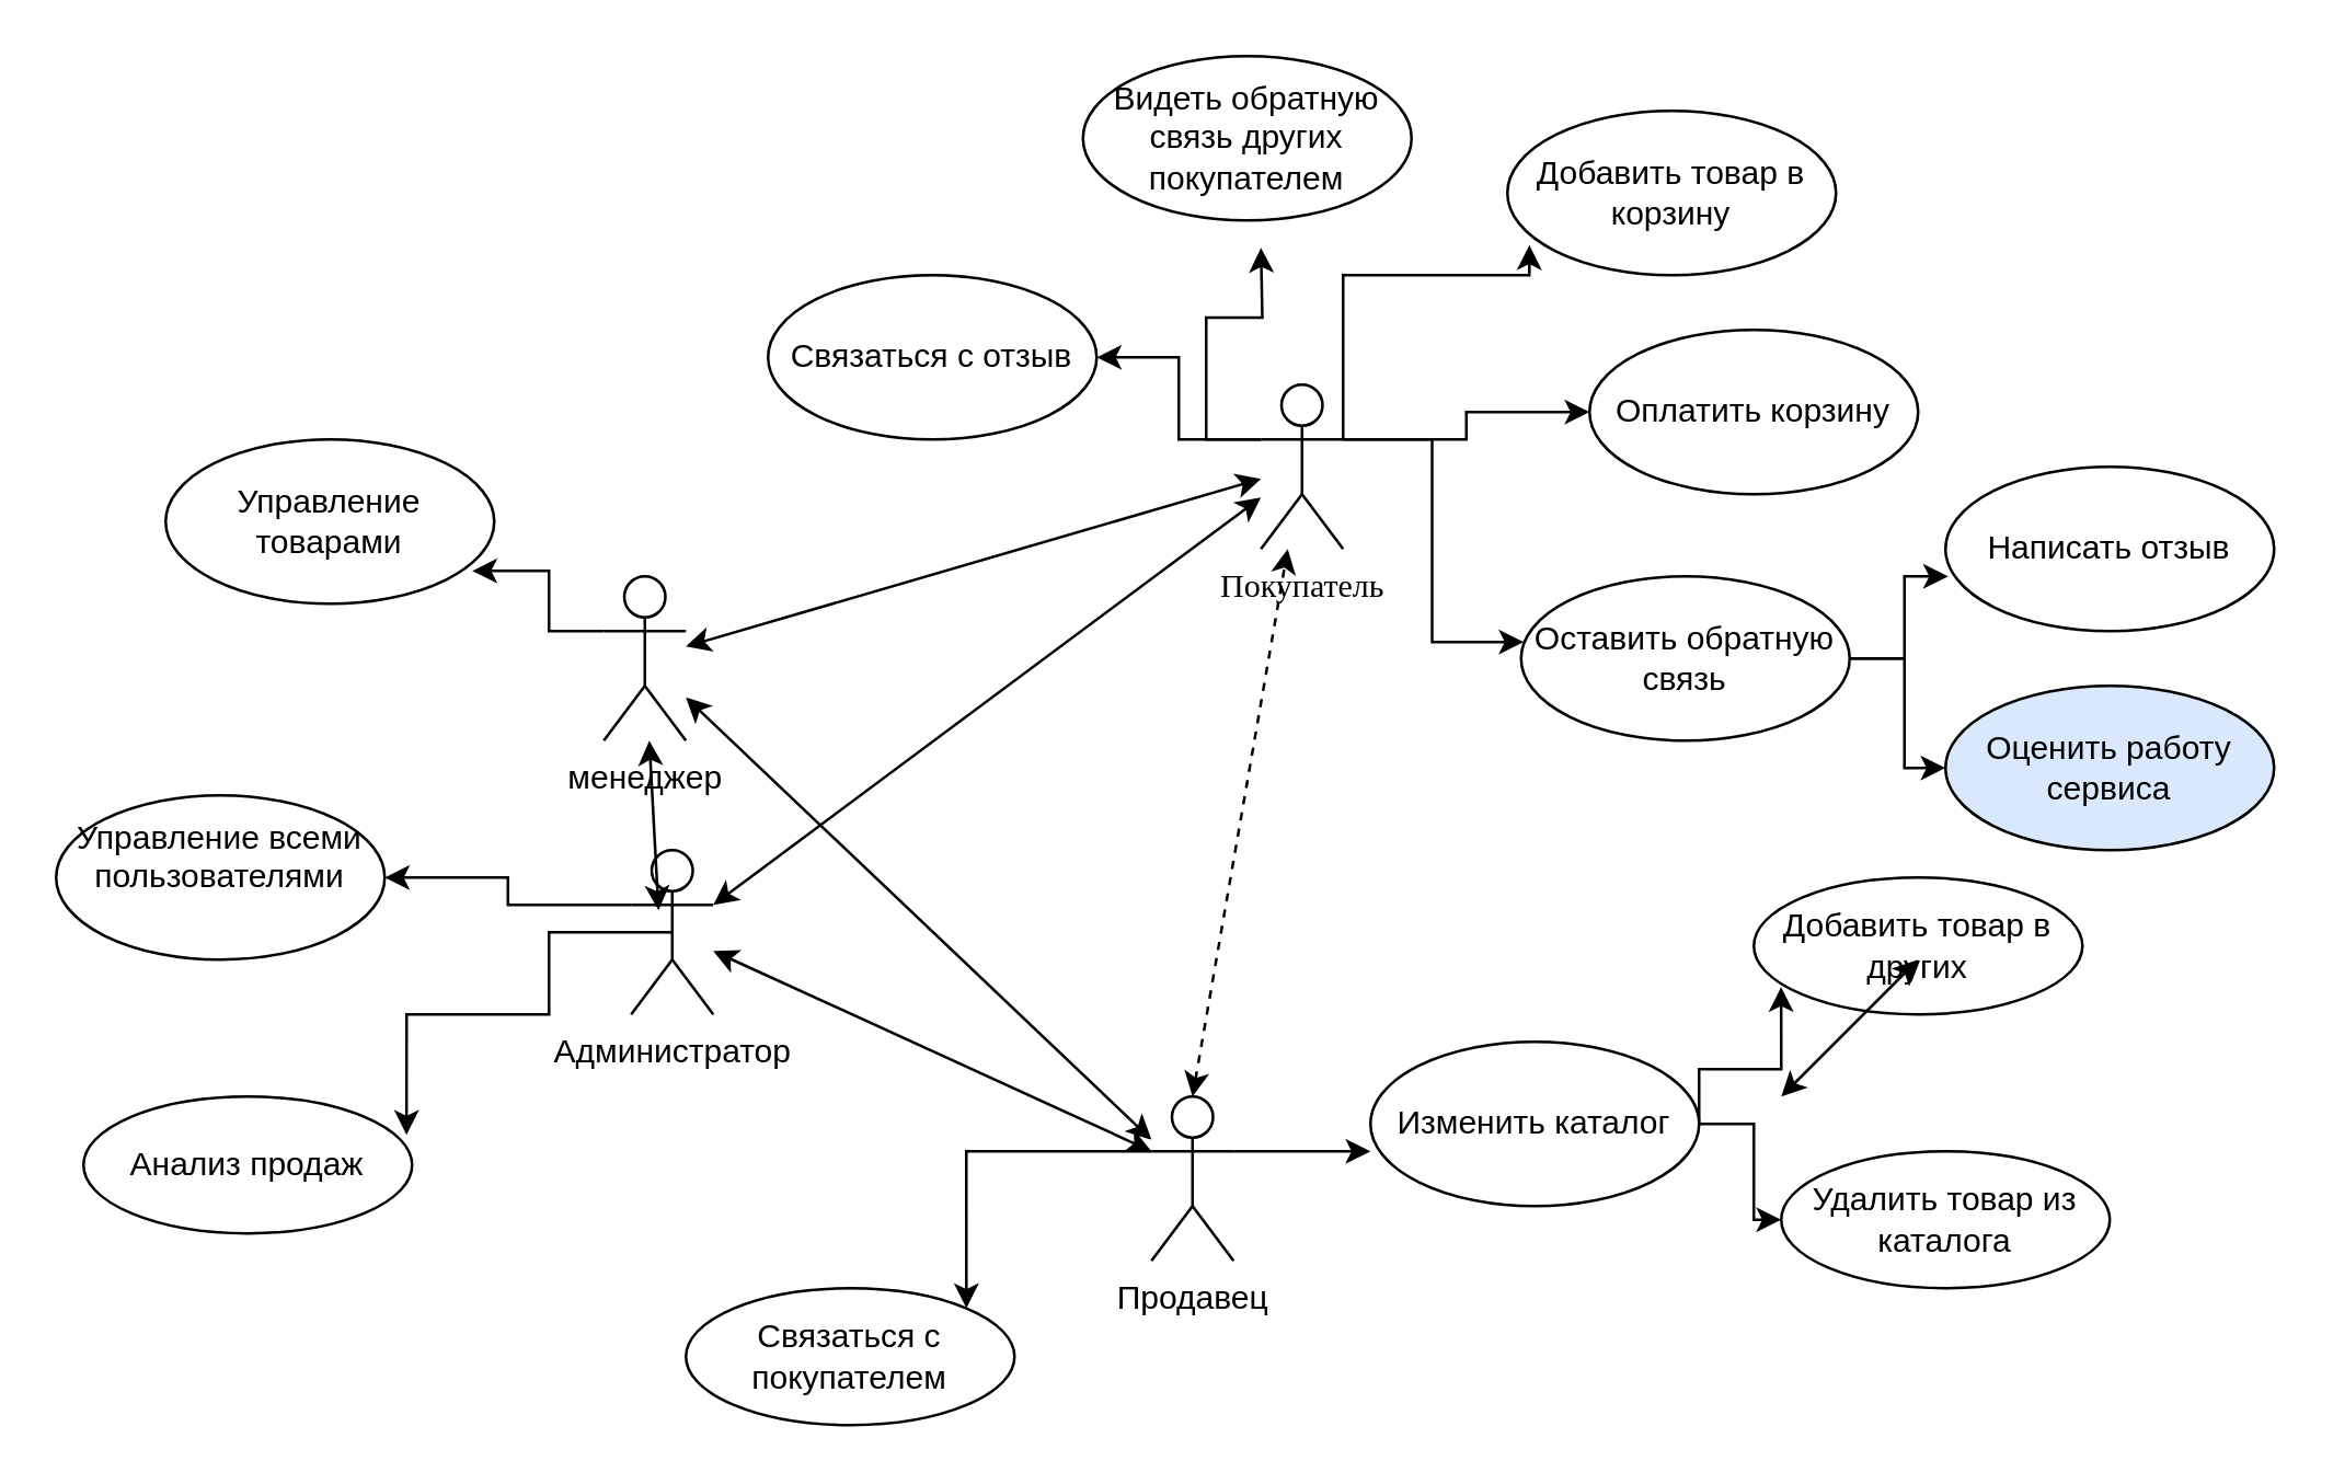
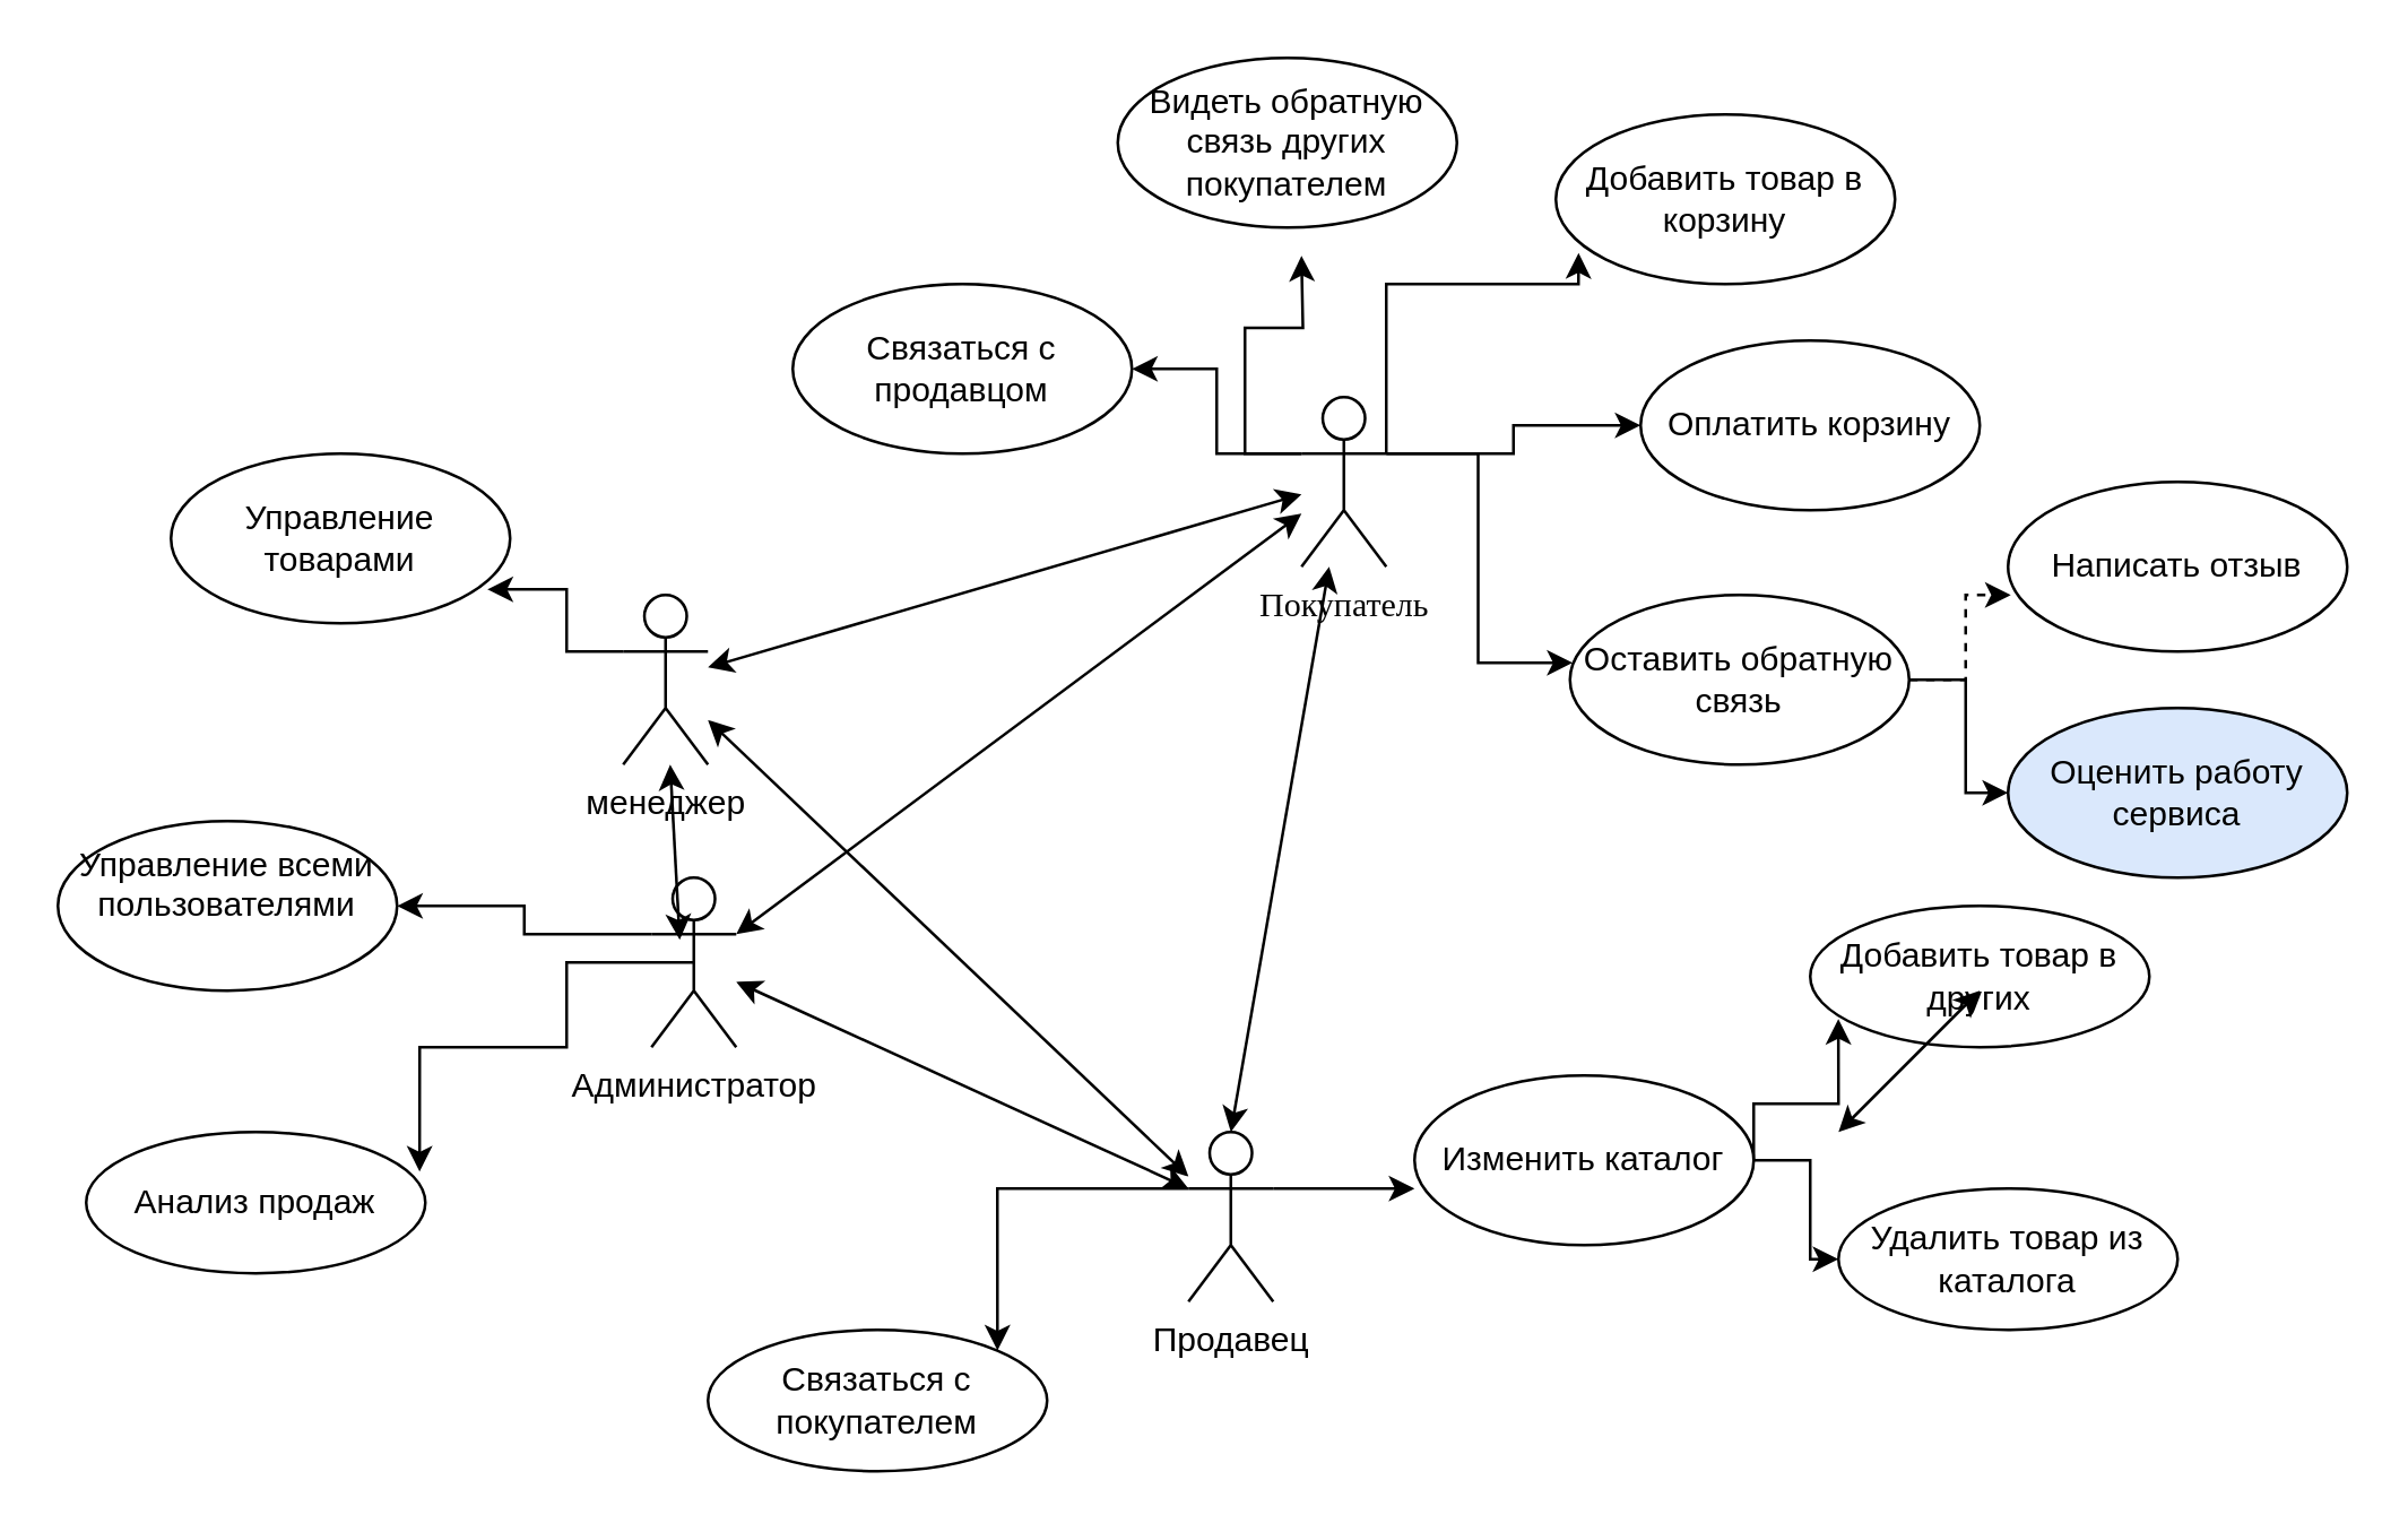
  <mxCell id="0" />
  <mxCell id="1" parent="0" />
  <mxCell id="2" style="edgeStyle=orthogonalEdgeStyle;rounded=0;orthogonalLoop=1;jettySize=auto;html=1;exitX=0;exitY=0.333;exitDx=0;exitDy=0;exitPerimeter=0;" edge="1" parent="1" source="5" target="6"><mxGeometry relative="1" as="geometry" /></mxCell>
  <mxCell id="3" style="edgeStyle=orthogonalEdgeStyle;rounded=0;orthogonalLoop=1;jettySize=auto;html=1;exitX=0;exitY=0.333;exitDx=0;exitDy=0;exitPerimeter=0;" edge="1" parent="1" source="5"><mxGeometry relative="1" as="geometry"><mxPoint x="460" y="90" as="targetPoint" /></mxGeometry></mxCell>
  <mxCell id="4" style="edgeStyle=orthogonalEdgeStyle;rounded=0;orthogonalLoop=1;jettySize=auto;html=1;exitX=1;exitY=0.333;exitDx=0;exitDy=0;exitPerimeter=0;" edge="1" parent="1" source="5" target="9"><mxGeometry relative="1" as="geometry" /></mxCell>
  <mxCell id="5" value="&lt;div&gt;Покупатель&lt;/div&gt;" style="shape=umlActor;verticalLabelPosition=bottom;verticalAlign=top;html=1;outlineConnect=0;fontFamily=Verdana;" vertex="1" parent="1"><mxGeometry x="460" y="140" width="30" height="60" as="geometry" /></mxCell>
- <mxCell id="6" value="&lt;div&gt;Связаться с отзыв&lt;/div&gt;" style="ellipse;whiteSpace=wrap;html=1;" vertex="1" parent="1"><mxGeometry x="280" y="100" width="120" height="60" as="geometry" /></mxCell>
+ <mxCell id="6" value="&lt;div&gt;Связаться с продавцом&lt;/div&gt;" style="ellipse;whiteSpace=wrap;html=1;" vertex="1" parent="1"><mxGeometry x="280" y="100" width="120" height="60" as="geometry" /></mxCell>
  <mxCell id="7" value="&lt;div&gt;Видеть обратную связь других покупателем&lt;/div&gt;" style="ellipse;whiteSpace=wrap;html=1;" vertex="1" parent="1"><mxGeometry x="395" y="20" width="120" height="60" as="geometry" /></mxCell>
  <mxCell id="8" value="Добавить товар в корзину" style="ellipse;whiteSpace=wrap;html=1;" vertex="1" parent="1"><mxGeometry x="550" y="40" width="120" height="60" as="geometry" /></mxCell>
  <mxCell id="9" value="Оплатить корзину" style="ellipse;whiteSpace=wrap;html=1;" vertex="1" parent="1"><mxGeometry x="580" y="120" width="120" height="60" as="geometry" /></mxCell>
  <mxCell id="10" style="edgeStyle=orthogonalEdgeStyle;rounded=0;orthogonalLoop=1;jettySize=auto;html=1;exitX=1;exitY=0.5;exitDx=0;exitDy=0;" edge="1" parent="1" source="11" target="13"><mxGeometry relative="1" as="geometry" /></mxCell>
  <mxCell id="11" value="Оставить обратную связь" style="ellipse;whiteSpace=wrap;html=1;" vertex="1" parent="1"><mxGeometry x="555" y="210" width="120" height="60" as="geometry" /></mxCell>
  <mxCell id="12" value="Написать отзыв" style="ellipse;whiteSpace=wrap;html=1;" vertex="1" parent="1"><mxGeometry x="710" y="170" width="120" height="60" as="geometry" /></mxCell>
  <mxCell id="13" value="Оценить работу сервиса" style="ellipse;whiteSpace=wrap;html=1;fillColor=#dae8fc;" vertex="1" parent="1"><mxGeometry x="710" y="250" width="120" height="60" as="geometry" /></mxCell>
  <mxCell id="14" style="edgeStyle=orthogonalEdgeStyle;rounded=0;orthogonalLoop=1;jettySize=auto;html=1;exitX=0;exitY=0.333;exitDx=0;exitDy=0;exitPerimeter=0;entryX=1;entryY=0;entryDx=0;entryDy=0;" edge="1" parent="1" source="15" target="16"><mxGeometry relative="1" as="geometry"><mxPoint x="400" y="420" as="targetPoint" /></mxGeometry></mxCell>
  <mxCell id="15" value="&lt;div&gt;Продавец&lt;/div&gt;&lt;div&gt;&lt;br&gt;&lt;/div&gt;" style="shape=umlActor;verticalLabelPosition=bottom;verticalAlign=top;html=1;outlineConnect=0;" vertex="1" parent="1"><mxGeometry x="420" y="400" width="30" height="60" as="geometry" /></mxCell>
  <mxCell id="16" value="Связаться с покупателем" style="ellipse;whiteSpace=wrap;html=1;" vertex="1" parent="1"><mxGeometry x="250" y="470" width="120" height="50" as="geometry" /></mxCell>
  <mxCell id="17" style="edgeStyle=orthogonalEdgeStyle;rounded=0;orthogonalLoop=1;jettySize=auto;html=1;exitX=1;exitY=0.5;exitDx=0;exitDy=0;" edge="1" parent="1" source="18" target="19"><mxGeometry relative="1" as="geometry" /></mxCell>
  <mxCell id="18" value="Изменить каталог" style="ellipse;whiteSpace=wrap;html=1;" vertex="1" parent="1"><mxGeometry x="500" y="380" width="120" height="60" as="geometry" /></mxCell>
  <mxCell id="19" value="&lt;div&gt;Удалить товар из каталога&lt;/div&gt;" style="ellipse;whiteSpace=wrap;html=1;" vertex="1" parent="1"><mxGeometry x="650" y="420" width="120" height="50" as="geometry" /></mxCell>
  <mxCell id="20" value="Добавить товар в других" style="ellipse;whiteSpace=wrap;html=1;" vertex="1" parent="1"><mxGeometry x="640" y="320" width="120" height="50" as="geometry" /></mxCell>
  <mxCell id="21" style="edgeStyle=orthogonalEdgeStyle;rounded=0;orthogonalLoop=1;jettySize=auto;html=1;exitX=0;exitY=0.333;exitDx=0;exitDy=0;exitPerimeter=0;entryX=1;entryY=0.5;entryDx=0;entryDy=0;" edge="1" parent="1" source="22" target="25"><mxGeometry relative="1" as="geometry" /></mxCell>
  <mxCell id="22" value="&lt;div&gt;Администратор&lt;/div&gt;&lt;div&gt;&lt;br&gt;&lt;/div&gt;" style="shape=umlActor;verticalLabelPosition=bottom;verticalAlign=top;html=1;outlineConnect=0;" vertex="1" parent="1"><mxGeometry x="230" y="310" width="30" height="60" as="geometry" /></mxCell>
  <mxCell id="23" value="&lt;div&gt;менеджер &lt;/div&gt;" style="shape=umlActor;verticalLabelPosition=bottom;verticalAlign=top;html=1;outlineConnect=0;" vertex="1" parent="1"><mxGeometry x="220" y="210" width="30" height="60" as="geometry" /></mxCell>
  <mxCell id="24" value="Управление товарами" style="ellipse;whiteSpace=wrap;html=1;" vertex="1" parent="1"><mxGeometry x="60" y="160" width="120" height="60" as="geometry" /></mxCell>
  <mxCell id="25" value="&lt;div&gt;Управление всеми пользователями&lt;/div&gt;&lt;div&gt;&lt;br&gt;&lt;/div&gt;" style="ellipse;whiteSpace=wrap;html=1;" vertex="1" parent="1"><mxGeometry x="20" y="290" width="120" height="60" as="geometry" /></mxCell>
  <mxCell id="26" value="Анализ продаж" style="ellipse;whiteSpace=wrap;html=1;" vertex="1" parent="1"><mxGeometry x="30" y="400" width="120" height="50" as="geometry" /></mxCell>
  <mxCell id="27" style="edgeStyle=orthogonalEdgeStyle;rounded=0;orthogonalLoop=1;jettySize=auto;html=1;exitX=1;exitY=0.333;exitDx=0;exitDy=0;exitPerimeter=0;entryX=0.067;entryY=0.817;entryDx=0;entryDy=0;entryPerimeter=0;" edge="1" parent="1" source="5" target="8"><mxGeometry relative="1" as="geometry"><Array as="points"><mxPoint x="490" y="100" /><mxPoint x="558" y="100" /></Array></mxGeometry></mxCell>
  <mxCell id="28" style="edgeStyle=orthogonalEdgeStyle;rounded=0;orthogonalLoop=1;jettySize=auto;html=1;exitX=1;exitY=0.333;exitDx=0;exitDy=0;exitPerimeter=0;entryX=0.008;entryY=0.4;entryDx=0;entryDy=0;entryPerimeter=0;" edge="1" parent="1" source="5" target="11"><mxGeometry relative="1" as="geometry" /></mxCell>
- <mxCell id="29" style="edgeStyle=orthogonalEdgeStyle;rounded=0;orthogonalLoop=1;jettySize=auto;html=1;exitX=1;exitY=0.5;exitDx=0;exitDy=0;entryX=0.008;entryY=0.667;entryDx=0;entryDy=0;entryPerimeter=0;" edge="1" parent="1" source="11" target="12"><mxGeometry relative="1" as="geometry" /></mxCell>
+ <mxCell id="29" style="edgeStyle=orthogonalEdgeStyle;rounded=0;orthogonalLoop=1;jettySize=auto;html=1;exitX=1;exitY=0.5;exitDx=0;exitDy=0;entryX=0.008;entryY=0.667;entryDx=0;entryDy=0;entryPerimeter=0;dashed=1;" edge="1" parent="1" source="11" target="12"><mxGeometry relative="1" as="geometry" /></mxCell>
  <mxCell id="30" style="edgeStyle=orthogonalEdgeStyle;rounded=0;orthogonalLoop=1;jettySize=auto;html=1;exitX=1;exitY=0.333;exitDx=0;exitDy=0;exitPerimeter=0;entryX=0;entryY=0.667;entryDx=0;entryDy=0;entryPerimeter=0;" edge="1" parent="1" source="15" target="18"><mxGeometry relative="1" as="geometry" /></mxCell>
  <mxCell id="31" style="edgeStyle=orthogonalEdgeStyle;rounded=0;orthogonalLoop=1;jettySize=auto;html=1;exitX=1;exitY=0.5;exitDx=0;exitDy=0;entryX=0.083;entryY=0.8;entryDx=0;entryDy=0;entryPerimeter=0;" edge="1" parent="1" source="18" target="20"><mxGeometry relative="1" as="geometry"><Array as="points"><mxPoint x="620" y="390" /><mxPoint x="650" y="390" /></Array></mxGeometry></mxCell>
- <mxCell id="32" value="" style="endArrow=classic;startArrow=classic;html=1;rounded=0;exitX=0.5;exitY=0;exitDx=0;exitDy=0;exitPerimeter=0;dashed=1;" edge="1" parent="1" source="15" target="5"><mxGeometry width="50" height="50" relative="1" as="geometry"><mxPoint x="410" y="340" as="sourcePoint" /><mxPoint x="460" y="290" as="targetPoint" /></mxGeometry></mxCell>
+ <mxCell id="32" value="" style="endArrow=classic;startArrow=classic;html=1;rounded=0;exitX=0.5;exitY=0;exitDx=0;exitDy=0;exitPerimeter=0;" edge="1" parent="1" source="15" target="5"><mxGeometry width="50" height="50" relative="1" as="geometry"><mxPoint x="410" y="340" as="sourcePoint" /><mxPoint x="460" y="290" as="targetPoint" /></mxGeometry></mxCell>
  <mxCell id="33" style="edgeStyle=orthogonalEdgeStyle;rounded=0;orthogonalLoop=1;jettySize=auto;html=1;exitX=0.5;exitY=0.5;exitDx=0;exitDy=0;exitPerimeter=0;entryX=0.983;entryY=0.28;entryDx=0;entryDy=0;entryPerimeter=0;" edge="1" parent="1" source="22" target="26"><mxGeometry relative="1" as="geometry"><Array as="points"><mxPoint x="200" y="340" /><mxPoint x="200" y="370" /><mxPoint x="148" y="370" /></Array></mxGeometry></mxCell>
  <mxCell id="34" value="" style="endArrow=classic;startArrow=classic;html=1;rounded=0;" edge="1" parent="1"><mxGeometry width="50" height="50" relative="1" as="geometry"><mxPoint x="650" y="400" as="sourcePoint" /><mxPoint x="700" y="350" as="targetPoint" /></mxGeometry></mxCell>
  <mxCell id="35" style="edgeStyle=orthogonalEdgeStyle;rounded=0;orthogonalLoop=1;jettySize=auto;html=1;exitX=0;exitY=0.333;exitDx=0;exitDy=0;exitPerimeter=0;entryX=0.933;entryY=0.8;entryDx=0;entryDy=0;entryPerimeter=0;" edge="1" parent="1" source="23" target="24"><mxGeometry relative="1" as="geometry" /></mxCell>
  <mxCell id="36" value="" style="endArrow=classic;startArrow=classic;html=1;rounded=0;" edge="1" parent="1" source="23" target="5"><mxGeometry width="50" height="50" relative="1" as="geometry"><mxPoint x="250" y="230" as="sourcePoint" /><mxPoint x="300" y="180" as="targetPoint" /></mxGeometry></mxCell>
  <mxCell id="37" value="" style="endArrow=classic;startArrow=classic;html=1;rounded=0;entryX=0;entryY=0.333;entryDx=0;entryDy=0;entryPerimeter=0;" edge="1" parent="1" source="22" target="15"><mxGeometry width="50" height="50" relative="1" as="geometry"><mxPoint x="310" y="390" as="sourcePoint" /><mxPoint x="360" y="340" as="targetPoint" /></mxGeometry></mxCell>
  <mxCell id="38" value="" style="endArrow=classic;startArrow=classic;html=1;rounded=0;exitX=0.333;exitY=0.367;exitDx=0;exitDy=0;exitPerimeter=0;" edge="1" parent="1" source="22" target="23"><mxGeometry width="50" height="50" relative="1" as="geometry"><mxPoint x="240" y="300" as="sourcePoint" /><mxPoint x="330" y="290" as="targetPoint" /></mxGeometry></mxCell>
  <mxCell id="39" value="" style="endArrow=classic;startArrow=classic;html=1;rounded=0;exitX=1;exitY=0.333;exitDx=0;exitDy=0;exitPerimeter=0;" edge="1" parent="1" source="22" target="5"><mxGeometry width="50" height="50" relative="1" as="geometry"><mxPoint x="345" y="305" as="sourcePoint" /><mxPoint x="395" y="255" as="targetPoint" /></mxGeometry></mxCell>
  <mxCell id="40" value="" style="endArrow=classic;startArrow=classic;html=1;rounded=0;" edge="1" parent="1" source="15" target="23"><mxGeometry width="50" height="50" relative="1" as="geometry"><mxPoint x="290" y="280" as="sourcePoint" /><mxPoint x="340" y="230" as="targetPoint" /></mxGeometry></mxCell>
